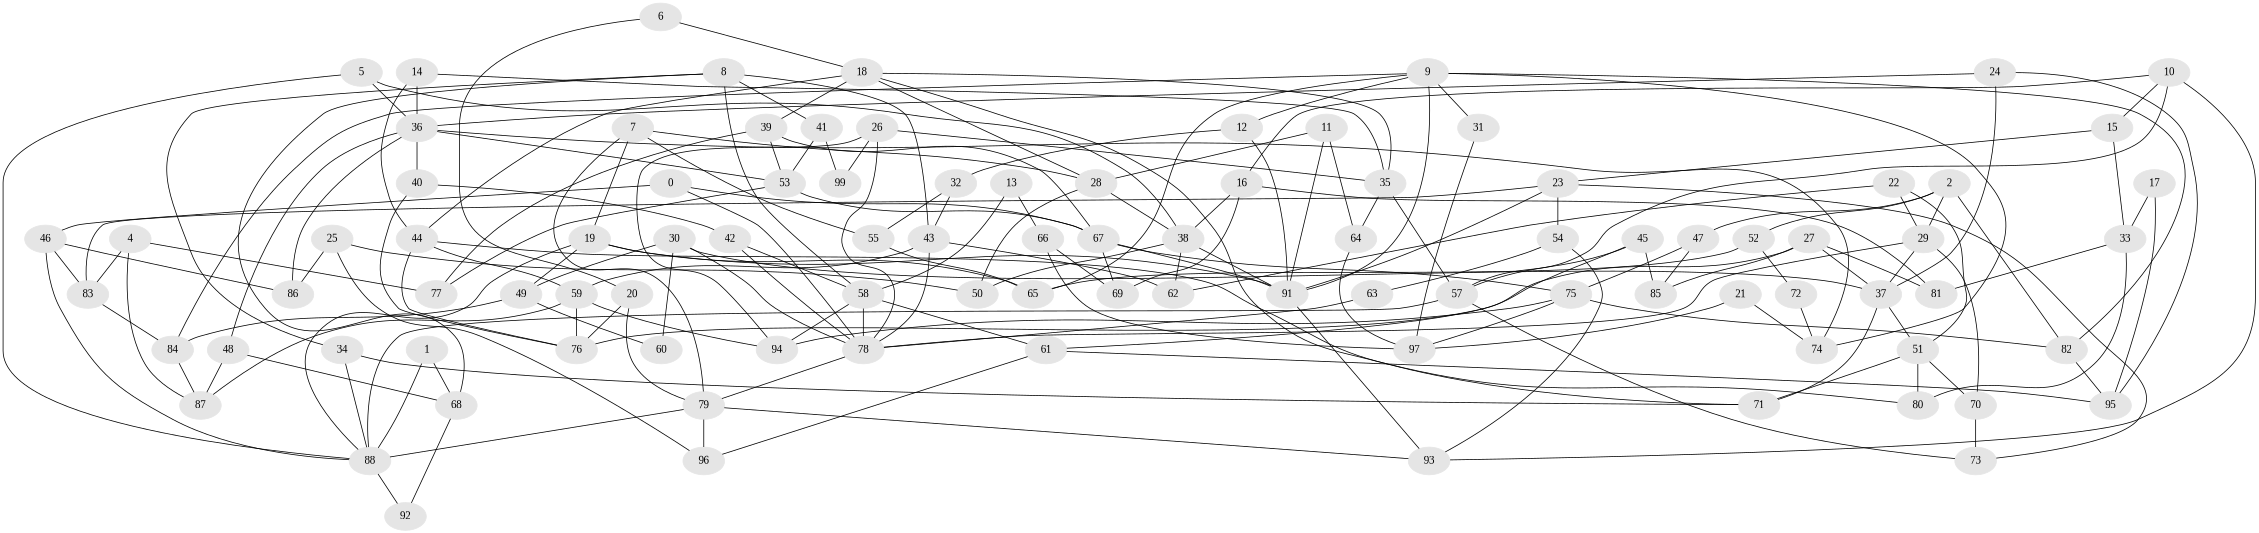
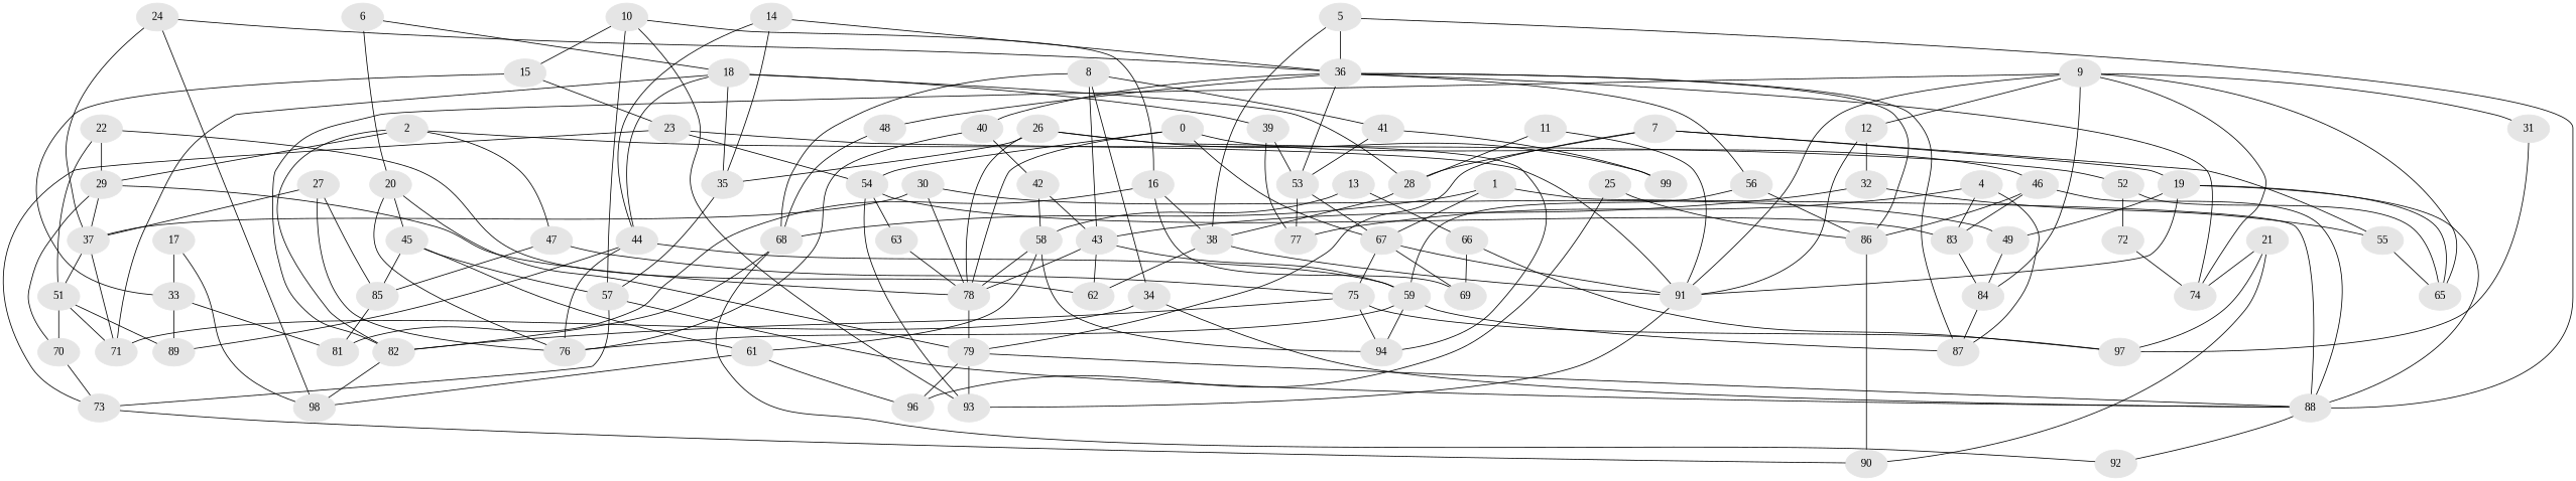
  graph {
    fontname="Liberation Serif"
    node [color=gray90 fontname="Liberation Serif" style=filled]
    edge [fontname="Liberation Serif"]
    1
    67
    68
    88
    91
    69
    75
    82
    92
    2
    29
    47
    52
    78
    37
    70
    85
    65
    72
-   95
+   95 [label=98]
    n21 [label=0]
    46
    54
    83
    86
    93
    63
    79
    4
    77
    87
    84
    5
    36
    38
    74
    40
    48
    53
+   56
    62
-   50
    6
    18
    20
    28
    35
    44
    39
    71
    45
    76
    7
    19
    55
    49
    96
    8
    34
    41
    43
    58
    n63 [label=99]
    59
    94
    61
    9
    12
    31
    32
    97
    10
    15
    16
    57
    23
    33
    81
    73
    11
-   64
    13
    66
    14
-   80
+   80 [label=89]
    17
-   60
    21
+   90
    22
    51
    24
    25
    26
    27
    30
    42
-   39 -- 67
+   1 -- 67
    1 -- 68
    1 -- 88
    67 -- 91
    67 -- 69
    67 -- 75
+   68 -- 82
    68 -- 92
    88 -- 92
    91 -- 93
    75 -- 82
    75 -- 94
    75 -- 97
    82 -- 95
    2 -- 82
    2 -- 29
    2 -- 47
    2 -- 52
    29 -- 78
    29 -- 37
    29 -- 70
    47 -- 75
    47 -- 85
    52 -- 65
    52 -- 72
    78 -- 79
    37 -- 71
    37 -- 51
    70 -- 73
    72 -- 74
    n21 -- 67
    n21 -- 78
    n21 -- 46
+   n21 -- 54
    46 -- 88
    46 -- 83
    46 -- 86
-   23 -- 83
+   54 -- 83
    54 -- 93
    54 -- 63
    83 -- 84
+   86 -- 90
    63 -- 78
    79 -- 88
    79 -- 93
    79 -- 96
    4 -- 83
    4 -- 77
    4 -- 87
    84 -- 87
    5 -- 88
    5 -- 36
    5 -- 38
    36 -- 86
-   48 -- 87
+   36 -- 87
    36 -- 74
    36 -- 40
    36 -- 48
    36 -- 53
+   36 -- 56
    38 -- 91
    38 -- 62
-   38 -- 50
    40 -- 76
    40 -- 42
    48 -- 68
    53 -- 67
    53 -- 77
+   56 -- 86
+   56 -- 59
    6 -- 18
    6 -- 20
    18 -- 28
    18 -- 35
    18 -- 44
    18 -- 39
    18 -- 71
    20 -- 79
+   20 -- 45
    20 -- 76
    28 -- 38
-   28 -- 50
    35 -- 57
-   35 -- 64
    44 -- 76
    44 -- 59
    44 -- 80
    39 -- 77
    39 -- 53
    45 -- 85
    45 -- 61
    45 -- 57
    7 -- 79
    7 -- 28
    7 -- 19
    7 -- 55
    19 -- 88
    19 -- 91
    19 -- 65
    19 -- 49
    55 -- 65
    49 -- 84
-   49 -- 60
    8 -- 68
    8 -- 34
    8 -- 41
    8 -- 43
-   8 -- 58
    34 -- 88
    34 -- 71
    41 -- 53
    41 -- n63
    43 -- 78
    43 -- 62
    43 -- 59
    58 -- 78
    58 -- 94
    58 -- 61
    59 -- 87
    59 -- 76
    59 -- 94
    61 -- 95
    61 -- 96
    9 -- 91
    9 -- 82
    9 -- 65
    9 -- 84
    9 -- 74
    9 -- 12
    9 -- 31
    12 -- 91
    12 -- 32
    31 -- 97
    32 -- 55
    32 -- 43
    10 -- 93
    10 -- 15
    10 -- 16
    10 -- 57
    15 -- 23
    15 -- 33
    16 -- 69
    16 -- 38
    16 -- 81
    57 -- 88
    57 -- 73
    23 -- 91
    23 -- 54
    23 -- 73
    33 -- 81
    33 -- 80
+   73 -- 90
    11 -- 91
    11 -- 28
-   11 -- 64
-   64 -- 97
    13 -- 58
    13 -- 66
    66 -- 69
    66 -- 97
    14 -- 36
    14 -- 35
    14 -- 44
    17 -- 95
    17 -- 33
    21 -- 74
    21 -- 97
+   21 -- 90
    22 -- 29
    22 -- 62
    22 -- 51
    51 -- 70
    51 -- 71
    51 -- 80
    24 -- 37
    24 -- 95
    24 -- 36
    25 -- 86
-   25 -- 50
    25 -- 96
    26 -- 78
    26 -- 35
    26 -- n63
    26 -- 94
    27 -- 37
    27 -- 85
    27 -- 76
-   27 -- 81
+   85 -- 81
    30 -- 78
    30 -- 37
    30 -- 49
-   30 -- 60
-   42 -- 78
+   42 -- 43
    42 -- 58
  }
